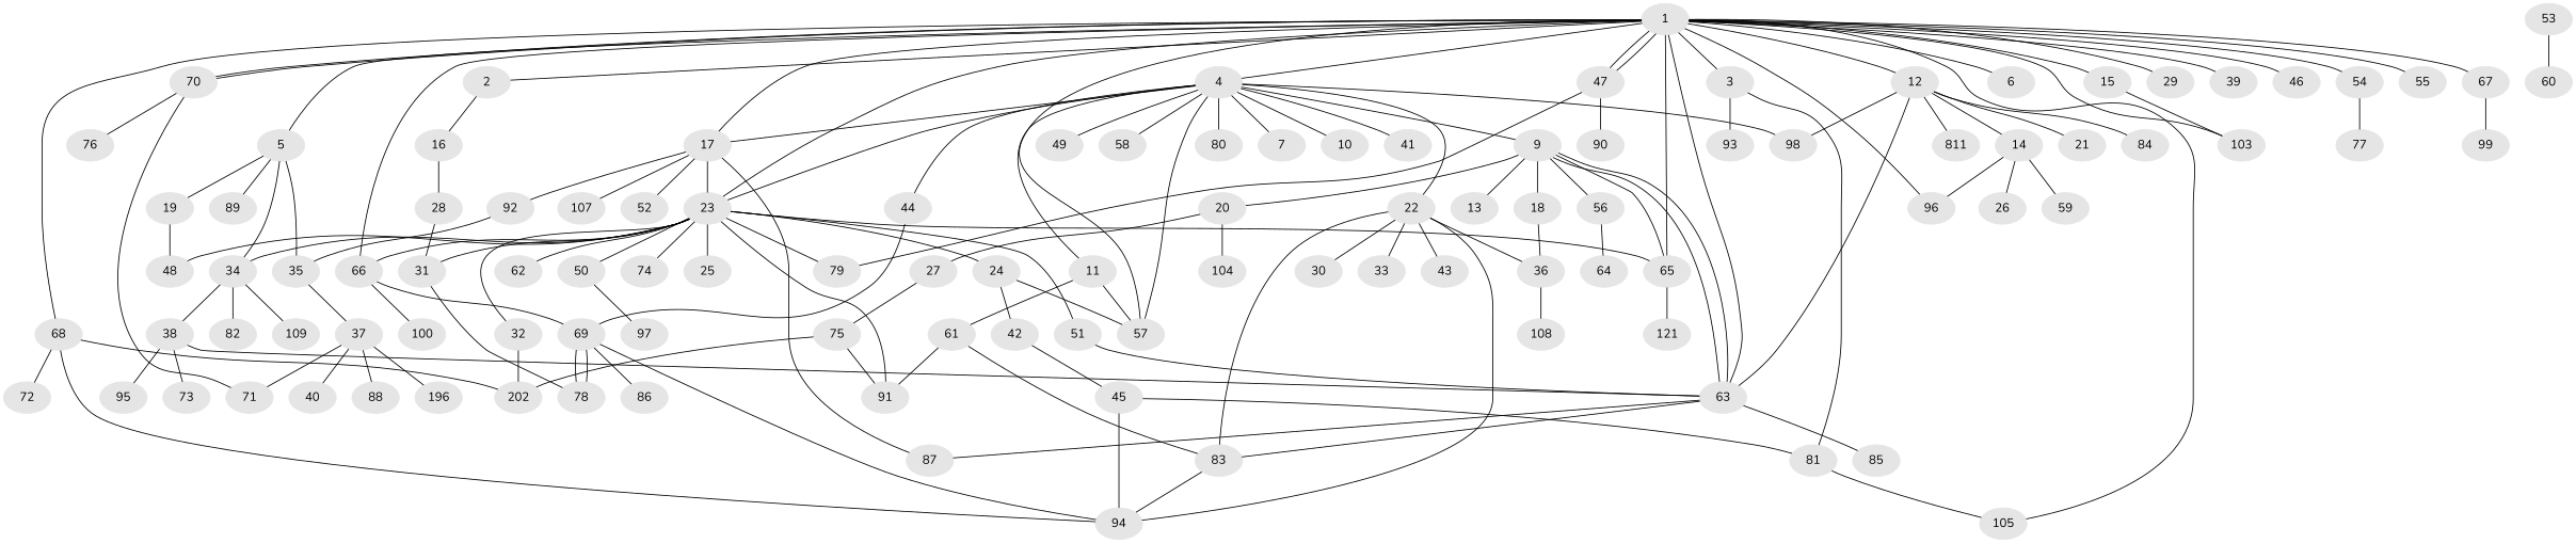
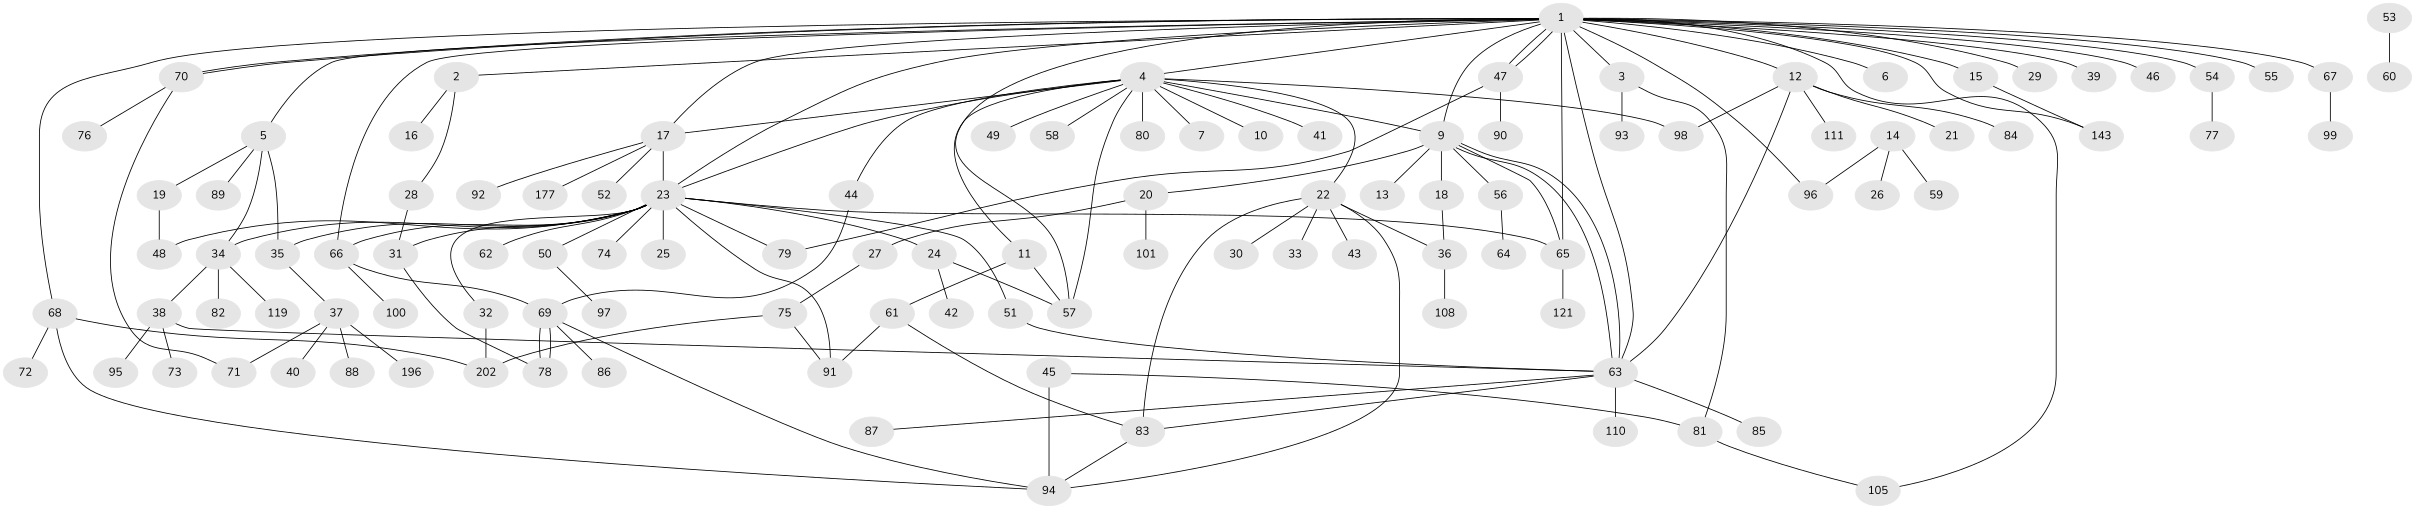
  graph {
    fontname=Nunito
    node [color=gray90 fontname=Nunito style=filled]
    edge [fontname=Nunito]
    1
    2
    3
    4
    5
    6
    9
    12
    15
    17
    23
    29
    39
    46
    47
    54
    55
    57
    63
    65
    66
    67
    68
    70
    96
-   103
+   103 [label=143]
    105
    16
    28
    81
    93
    7
    10
    11
    22
    41
    44
    49
    58
    80
    98
    19
    34
    35
    89
    13
    18
    20
    56
    14
    21
    84
-   111 [label=811]
+   111
    52
    87
    92
-   107
+   107 [label=177]
    48
    24
    25
    31
    32
    50
    51
    62
    74
    79
    91
    90
    77
    83
    85
+   110
    n74 [label=121]
    69
    100
    99
    94
    n79 [label=202]
    72
    76
    71
    61
    36
    30
    33
    43
    38
    82
-   109
+   109 [label=119]
    37
    27
-   104
+   104 [label=101]
    64
    26
    59
    53
    60
    108
    75
    42
    78
    97
    45
    73
    95
    40
    88
    n109 [label=196]
    86
    1 -- 2
    1 -- 3
    1 -- 4
    1 -- 5
    1 -- 6
+   1 -- 9
    1 -- 12
    1 -- 15
    1 -- 17
    1 -- 23
    1 -- 29
    1 -- 39
    1 -- 46
    1 -- 47
    1 -- 47
    1 -- 54
    1 -- 55
    1 -- 57
    1 -- 63
    1 -- 65
    1 -- 66
    1 -- 67
    1 -- 68
    1 -- 70
    1 -- 70
    1 -- 96
    1 -- 103
    1 -- 105
    2 -- 16
-   16 -- 28
+   2 -- 28
    3 -- 81
    3 -- 93
    4 -- 9
    4 -- 17
    4 -- 23
    4 -- 57
    4 -- 7
    4 -- 10
    4 -- 11
    4 -- 22
    4 -- 41
    4 -- 44
    4 -- 49
    4 -- 58
    4 -- 80
    4 -- 98
    5 -- 19
    5 -- 34
    5 -- 35
    5 -- 89
    9 -- 63
    9 -- 63
    9 -- 65
    9 -- 13
    9 -- 18
    9 -- 20
    9 -- 56
    12 -- 63
    12 -- 98
-   12 -- 14
    12 -- 21
    12 -- 84
    12 -- 111
    15 -- 103
    17 -- 23
    17 -- 52
-   17 -- 87
    17 -- 92
    17 -- 107
    23 -- 65
    23 -- 66
    23 -- 34
-   92 -- 35
+   23 -- 35
    23 -- 48
    23 -- 24
    23 -- 25
    23 -- 31
    23 -- 32
    23 -- 50
    23 -- 51
    23 -- 62
    23 -- 74
    23 -- 79
    23 -- 91
    47 -- 79
    47 -- 90
    54 -- 77
    63 -- 87
    63 -- 83
    63 -- 85
+   63 -- 110
    65 -- n74
    66 -- 69
    66 -- 100
    67 -- 99
    68 -- 94
    68 -- n79
    68 -- 72
    70 -- 76
    70 -- 71
    28 -- 31
    81 -- 105
    11 -- 57
    11 -- 61
    22 -- 83
    22 -- 94
    22 -- 36
    22 -- 30
    22 -- 33
    22 -- 43
    44 -- 69
    19 -- 48
    34 -- 38
    34 -- 82
    34 -- 109
    35 -- 37
    18 -- 36
    20 -- 27
    20 -- 104
    56 -- 64
    14 -- 96
    14 -- 26
    14 -- 59
    24 -- 57
    24 -- 42
    31 -- 78
    32 -- n79
    50 -- 97
    51 -- 63
    83 -- 94
    69 -- 94
    69 -- 78
    69 -- 78
    69 -- 86
    61 -- 91
    61 -- 83
    36 -- 108
    38 -- 63
    38 -- 73
    38 -- 95
    37 -- 71
    37 -- 40
    37 -- 88
    37 -- n109
    27 -- 75
    53 -- 60
    75 -- 91
    75 -- n79
-   42 -- 45
    45 -- 81
    45 -- 94
  }
